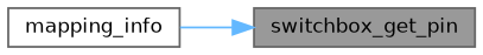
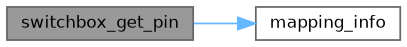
  digraph {
    rankdir=RL
    node [fontname=Helvetica fontsize=10 shape=box style=filled]
    n1 [color=gray40 fillcolor=grey60 fontcolor=black height=0.2 label=switchbox_get_pin width=0.4]
    n2 [color=grey40 fillcolor=white height=0.2 label=mapping_info width=0.4]
-   n1 -> n2 [color=steelblue1 dir=back fontname=Helvetica fontsize=10 labelfontname=Helvetica labelfontsize=10 style=solid]
+   n2 -> n1 [color=steelblue1 dir=back fontname=Helvetica fontsize=10 labelfontname=Helvetica labelfontsize=10 style=solid]
  }
